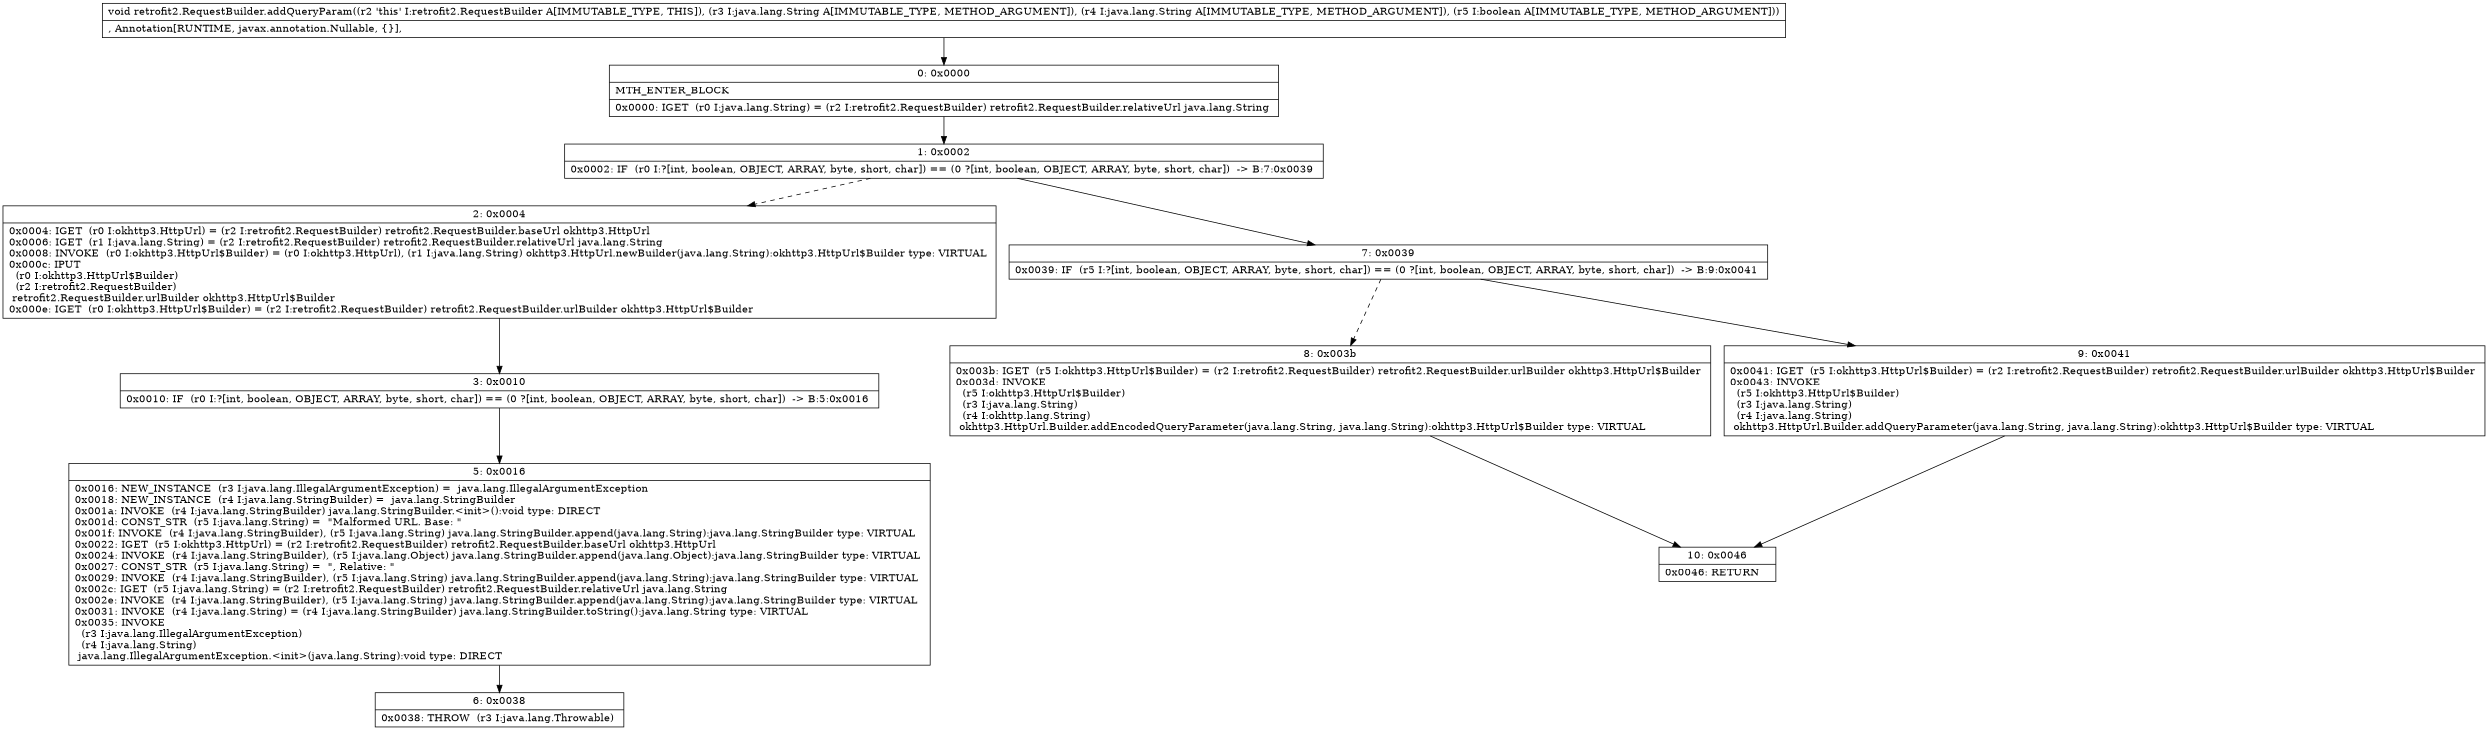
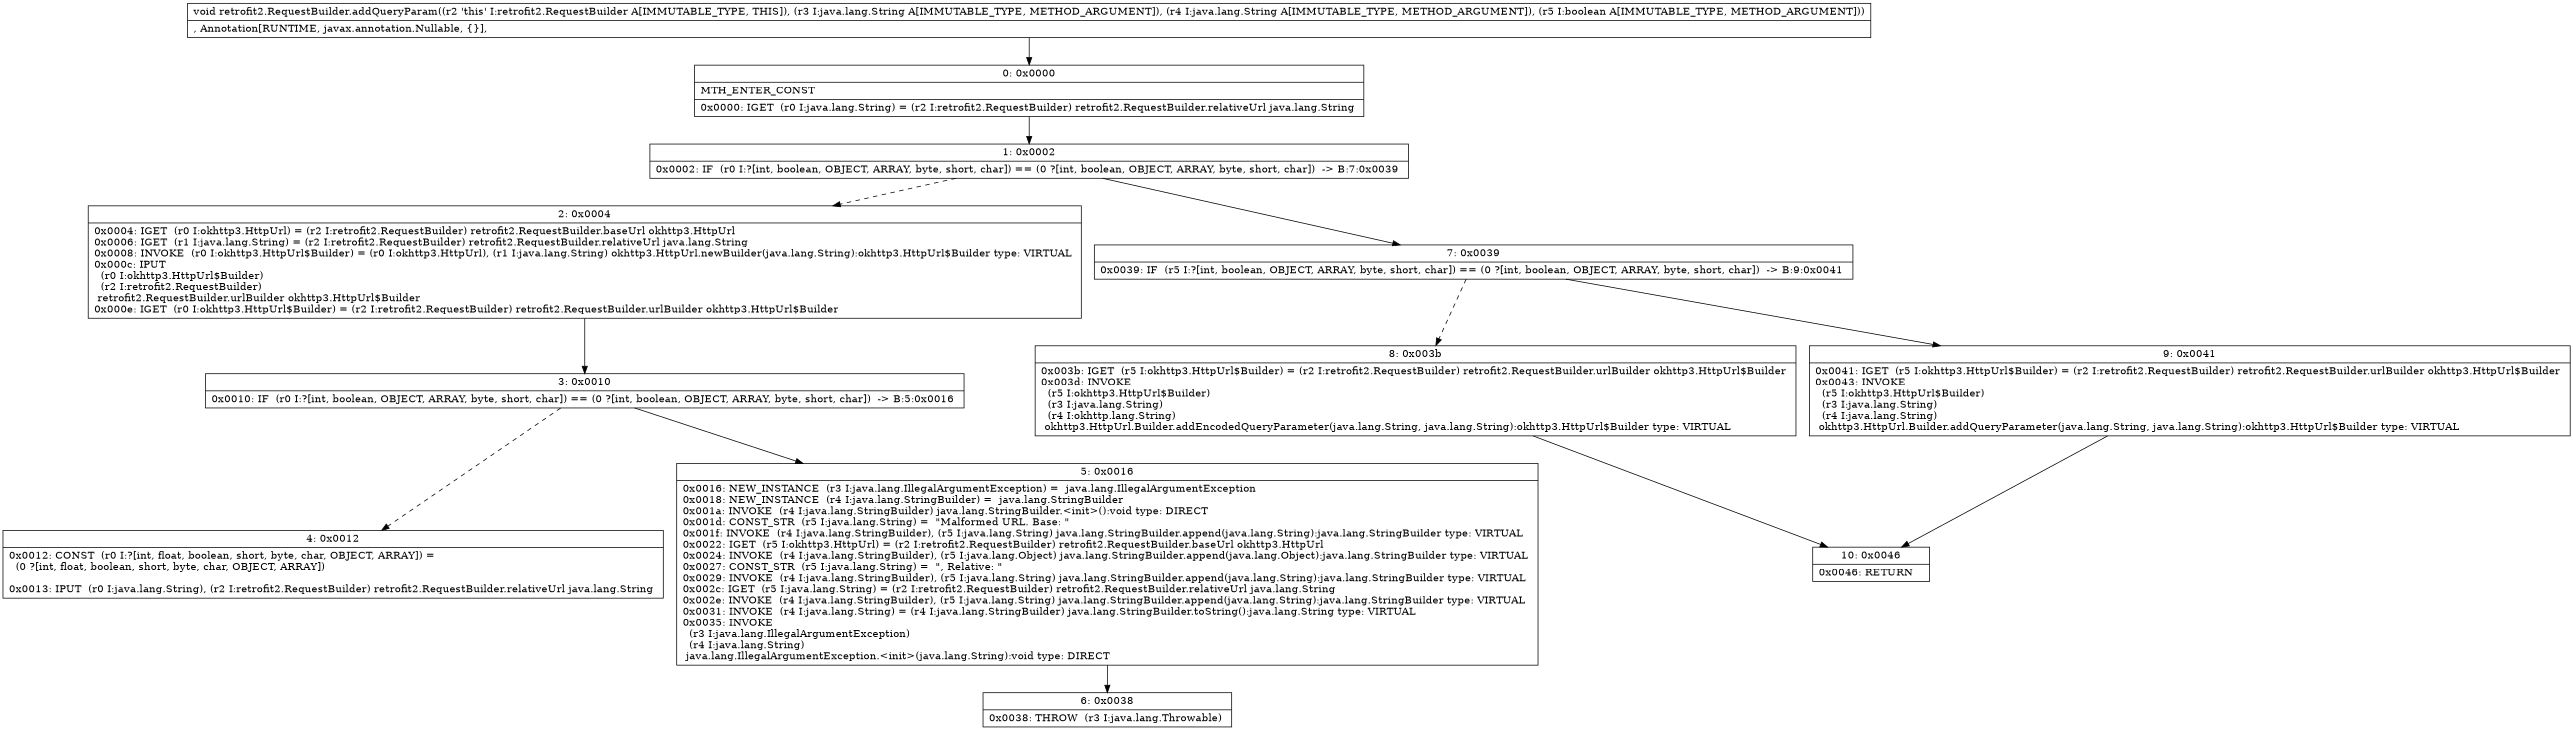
  digraph {
    node [shape=record]
-   n1 [label="{0\:\ 0x0000|MTH_ENTER_BLOCK\l|0x0000: IGET  (r0 I:java.lang.String) = (r2 I:retrofit2.RequestBuilder) retrofit2.RequestBuilder.relativeUrl java.lang.String \l}"]
+   n1 [label="{0\:\ 0x0000|MTH_ENTER_CONST\l|0x0000: IGET  (r0 I:java.lang.String) = (r2 I:retrofit2.RequestBuilder) retrofit2.RequestBuilder.relativeUrl java.lang.String \l}"]
    n2 [label="{1\:\ 0x0002|0x0002: IF  (r0 I:?[int, boolean, OBJECT, ARRAY, byte, short, char]) == (0 ?[int, boolean, OBJECT, ARRAY, byte, short, char])  \-\> B:7:0x0039 \l}"]
    n3 [label="{2\:\ 0x0004|0x0004: IGET  (r0 I:okhttp3.HttpUrl) = (r2 I:retrofit2.RequestBuilder) retrofit2.RequestBuilder.baseUrl okhttp3.HttpUrl \l0x0006: IGET  (r1 I:java.lang.String) = (r2 I:retrofit2.RequestBuilder) retrofit2.RequestBuilder.relativeUrl java.lang.String \l0x0008: INVOKE  (r0 I:okhttp3.HttpUrl$Builder) = (r0 I:okhttp3.HttpUrl), (r1 I:java.lang.String) okhttp3.HttpUrl.newBuilder(java.lang.String):okhttp3.HttpUrl$Builder type: VIRTUAL \l0x000c: IPUT  \l  (r0 I:okhttp3.HttpUrl$Builder)\l  (r2 I:retrofit2.RequestBuilder)\l retrofit2.RequestBuilder.urlBuilder okhttp3.HttpUrl$Builder \l0x000e: IGET  (r0 I:okhttp3.HttpUrl$Builder) = (r2 I:retrofit2.RequestBuilder) retrofit2.RequestBuilder.urlBuilder okhttp3.HttpUrl$Builder \l}"]
    n4 [label="{7\:\ 0x0039|0x0039: IF  (r5 I:?[int, boolean, OBJECT, ARRAY, byte, short, char]) == (0 ?[int, boolean, OBJECT, ARRAY, byte, short, char])  \-\> B:9:0x0041 \l}"]
    n5 [label="{3\:\ 0x0010|0x0010: IF  (r0 I:?[int, boolean, OBJECT, ARRAY, byte, short, char]) == (0 ?[int, boolean, OBJECT, ARRAY, byte, short, char])  \-\> B:5:0x0016 \l}"]
    n6 [label="{8\:\ 0x003b|0x003b: IGET  (r5 I:okhttp3.HttpUrl$Builder) = (r2 I:retrofit2.RequestBuilder) retrofit2.RequestBuilder.urlBuilder okhttp3.HttpUrl$Builder \l0x003d: INVOKE  \l  (r5 I:okhttp3.HttpUrl$Builder)\l  (r3 I:java.lang.String)\l  (r4 I:okhttp.lang.String)\l okhttp3.HttpUrl.Builder.addEncodedQueryParameter(java.lang.String, java.lang.String):okhttp3.HttpUrl$Builder type: VIRTUAL \l}"]
    n7 [label="{9\:\ 0x0041|0x0041: IGET  (r5 I:okhttp3.HttpUrl$Builder) = (r2 I:retrofit2.RequestBuilder) retrofit2.RequestBuilder.urlBuilder okhttp3.HttpUrl$Builder \l0x0043: INVOKE  \l  (r5 I:okhttp3.HttpUrl$Builder)\l  (r3 I:java.lang.String)\l  (r4 I:java.lang.String)\l okhttp3.HttpUrl.Builder.addQueryParameter(java.lang.String, java.lang.String):okhttp3.HttpUrl$Builder type: VIRTUAL \l}"]
+   n8 [label="{4\:\ 0x0012|0x0012: CONST  (r0 I:?[int, float, boolean, short, byte, char, OBJECT, ARRAY]) = \l  (0 ?[int, float, boolean, short, byte, char, OBJECT, ARRAY])\l \l0x0013: IPUT  (r0 I:java.lang.String), (r2 I:retrofit2.RequestBuilder) retrofit2.RequestBuilder.relativeUrl java.lang.String \l}"]
    n9 [label="{5\:\ 0x0016|0x0016: NEW_INSTANCE  (r3 I:java.lang.IllegalArgumentException) =  java.lang.IllegalArgumentException \l0x0018: NEW_INSTANCE  (r4 I:java.lang.StringBuilder) =  java.lang.StringBuilder \l0x001a: INVOKE  (r4 I:java.lang.StringBuilder) java.lang.StringBuilder.\<init\>():void type: DIRECT \l0x001d: CONST_STR  (r5 I:java.lang.String) =  \"Malformed URL. Base: \" \l0x001f: INVOKE  (r4 I:java.lang.StringBuilder), (r5 I:java.lang.String) java.lang.StringBuilder.append(java.lang.String):java.lang.StringBuilder type: VIRTUAL \l0x0022: IGET  (r5 I:okhttp3.HttpUrl) = (r2 I:retrofit2.RequestBuilder) retrofit2.RequestBuilder.baseUrl okhttp3.HttpUrl \l0x0024: INVOKE  (r4 I:java.lang.StringBuilder), (r5 I:java.lang.Object) java.lang.StringBuilder.append(java.lang.Object):java.lang.StringBuilder type: VIRTUAL \l0x0027: CONST_STR  (r5 I:java.lang.String) =  \", Relative: \" \l0x0029: INVOKE  (r4 I:java.lang.StringBuilder), (r5 I:java.lang.String) java.lang.StringBuilder.append(java.lang.String):java.lang.StringBuilder type: VIRTUAL \l0x002c: IGET  (r5 I:java.lang.String) = (r2 I:retrofit2.RequestBuilder) retrofit2.RequestBuilder.relativeUrl java.lang.String \l0x002e: INVOKE  (r4 I:java.lang.StringBuilder), (r5 I:java.lang.String) java.lang.StringBuilder.append(java.lang.String):java.lang.StringBuilder type: VIRTUAL \l0x0031: INVOKE  (r4 I:java.lang.String) = (r4 I:java.lang.StringBuilder) java.lang.StringBuilder.toString():java.lang.String type: VIRTUAL \l0x0035: INVOKE  \l  (r3 I:java.lang.IllegalArgumentException)\l  (r4 I:java.lang.String)\l java.lang.IllegalArgumentException.\<init\>(java.lang.String):void type: DIRECT \l}"]
    n10 [label="{6\:\ 0x0038|0x0038: THROW  (r3 I:java.lang.Throwable) \l}"]
    n11 [label="{10\:\ 0x0046|0x0046: RETURN   \l}"]
    n12 [label="{void retrofit2.RequestBuilder.addQueryParam((r2 'this' I:retrofit2.RequestBuilder A[IMMUTABLE_TYPE, THIS]), (r3 I:java.lang.String A[IMMUTABLE_TYPE, METHOD_ARGUMENT]), (r4 I:java.lang.String A[IMMUTABLE_TYPE, METHOD_ARGUMENT]), (r5 I:boolean A[IMMUTABLE_TYPE, METHOD_ARGUMENT]))  | , Annotation[RUNTIME, javax.annotation.Nullable, \{\}], \l}"]
    n1 -> n2
    n2 -> n3 [style=dashed]
    n2 -> n4
    n3 -> n5
    n4 -> n6 [style=dashed]
    n4 -> n7
+   n5 -> n8 [style=dashed]
    n5 -> n9
    n6 -> n11
    n7 -> n11
    n9 -> n10
    n12 -> n1
  }
